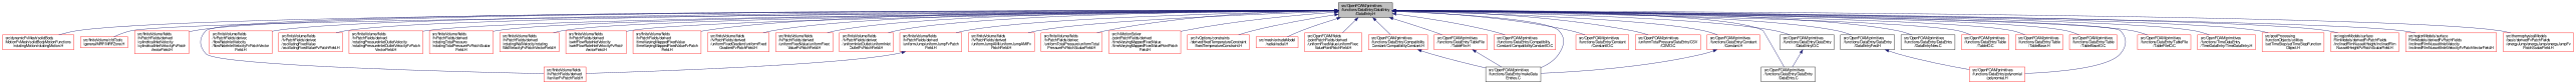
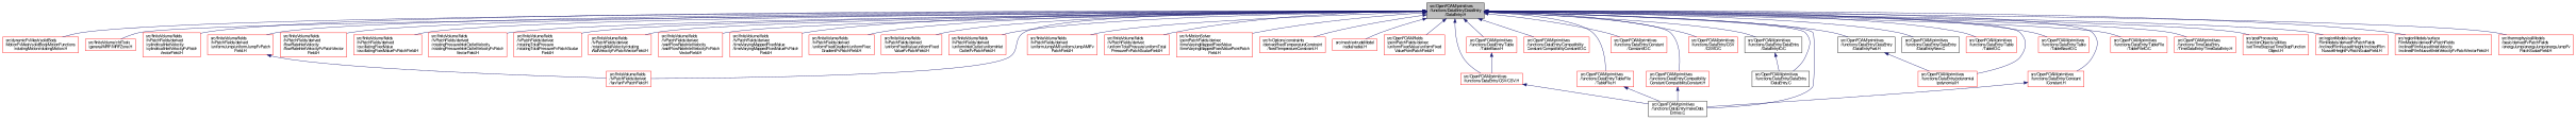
  digraph {
    node [color=red fontname=FreeSans fontsize=10 shape=record]
    edge [color=midnightblue dir=back fontname=FreeSans fontsize=10 labelfontname=FreeSans labelfontsize=10 style=solid]
    n1 [color=black fillcolor=grey75 fontcolor=black height=0.2 label="src/OpenFOAM/primitives\l/functions/DataEntry/DataEntry\l/DataEntry.H" style=filled width=0.4]
    n2 [height=0.2 label="src/dynamicFvMesh/solidBody\lMotionFvMesh/solidBodyMotionFunctions\l/rotatingMotion/rotatingMotion.H" width=0.4]
    n3 [height=0.2 label="src/finiteVolume/cfdTools\l/general/MRF/MRFZone.H" width=0.4]
    n4 [height=0.2 label="src/finiteVolume/fields\l/fvPatchFields/derived\l/cylindricalInletVelocity\l/cylindricalInletVelocityFvPatch\lVectorField.H" width=0.4]
    n5 [height=0.2 label="src/finiteVolume/fields\l/fvPatchFields/derived\l/fan/fanFvPatchField.H" width=0.4]
    n6 [height=0.2 label="src/finiteVolume/fields\l/fvPatchFields/derived\l/flowRateInletVelocity\l/flowRateInletVelocityFvPatchVector\lField.H" width=0.4]
    n7 [height=0.2 label="src/finiteVolume/fields\l/fvPatchFields/derived\l/oscillatingFixedValue\l/oscillatingFixedValueFvPatchField.H" width=0.4]
    n8 [height=0.2 label="src/finiteVolume/fields\l/fvPatchFields/derived\l/rotatingPressureInletOutletVelocity\l/rotatingPressureInletOutletVelocityFvPatch\lVectorField.H" width=0.4]
    n9 [height=0.2 label="src/finiteVolume/fields\l/fvPatchFields/derived\l/rotatingTotalPressure\l/rotatingTotalPressureFvPatchScalar\lField.H" width=0.4]
    n10 [height=0.2 label="src/finiteVolume/fields\l/fvPatchFields/derived\l/rotatingWallVelocity/rotating\lWallVelocityFvPatchVectorField.H" width=0.4]
    n11 [height=0.2 label="src/finiteVolume/fields\l/fvPatchFields/derived\l/swirlFlowRateInletVelocity\l/swirlFlowRateInletVelocityFvPatch\lVectorField.H" width=0.4]
    n12 [height=0.2 label="src/finiteVolume/fields\l/fvPatchFields/derived\l/timeVaryingMappedFixedValue\l/timeVaryingMappedFixedValueFvPatch\lField.H" width=0.4]
    n13 [height=0.2 label="src/finiteVolume/fields\l/fvPatchFields/derived\l/uniformFixedGradient/uniformFixed\lGradientFvPatchField.H" width=0.4]
    n14 [height=0.2 label="src/finiteVolume/fields\l/fvPatchFields/derived\l/uniformFixedValue/uniformFixed\lValueFvPatchField.H" width=0.4]
    n15 [height=0.2 label="src/finiteVolume/fields\l/fvPatchFields/derived\l/uniformInletOutlet/uniformInlet\lOutletFvPatchField.H" width=0.4]
    n16 [height=0.2 label="src/finiteVolume/fields\l/fvPatchFields/derived\l/uniformJump/uniformJumpFvPatch\lField.H" width=0.4]
    n17 [height=0.2 label="src/finiteVolume/fields\l/fvPatchFields/derived\l/uniformJumpAMI/uniformJumpAMIFv\lPatchField.H" width=0.4]
    n18 [height=0.2 label="src/finiteVolume/fields\l/fvPatchFields/derived\l/uniformTotalPressure/uniformTotal\lPressureFvPatchScalarField.H" width=0.4]
    n19 [height=0.2 label="src/fvMotionSolver\l/pointPatchFields/derived\l/timeVaryingMappedFixedValue\l/timeVaryingMappedFixedValuePointPatch\lField.H" width=0.4]
    n20 [height=0.2 label="src/fvOptions/constraints\l/derived/fixedTemperatureConstraint\l/fixedTemperatureConstraint.H" width=0.4]
    n21 [height=0.2 label="src/mesh/extrudeModel\l/radial/radial.H" width=0.4]
    n22 [height=0.2 label="src/OpenFOAM/fields\l/pointPatchFields/derived\l/uniformFixedValue/uniformFixed\lValuePointPatchField.H" width=0.4]
    n23 [height=0.2 label="src/OpenFOAM/primitives\l/functions/DataEntry/Compatibility\lConstant/CompatibilityConstant.H" width=0.4]
    n24 [color=black height=0.2 label="src/OpenFOAM/primitives\l/functions/DataEntry/makeData\lEntries.C" width=0.4]
    n25 [height=0.2 label="src/OpenFOAM/primitives\l/functions/DataEntry/Compatibility\lConstant/CompatibilityConstantIO.C" width=0.4]
    n26 [height=0.2 label="src/OpenFOAM/primitives\l/functions/DataEntry/Constant\l/Constant.H" width=0.4]
    n27 [height=0.2 label="src/OpenFOAM/primitives\l/functions/DataEntry/Constant\l/ConstantIO.C" width=0.4]
-   n29 [height=0.2 label="src/OpenFOAM/primitives\l/uniformTotalPressure/DataEntry/CSV\l/CSVIO.C" width=0.4]
+   n28 [height=0.2 label="src/OpenFOAM/primitives\l/functions/DataEntry/CSV/CSV.H" width=0.4]
+   n29 [height=0.2 label="src/OpenFOAM/primitives\l/functions/DataEntry/CSV\l/CSVIO.C" width=0.4]
    n30 [color=black height=0.2 label="src/OpenFOAM/primitives\l/functions/DataEntry/DataEntry\l/DataEntry.C" width=0.4]
    n31 [color=black height=0.2 label="src/OpenFOAM/primitives\l/functions/DataEntry/DataEntry\l/DataEntryIO.C" width=0.4]
    n32 [color=black height=0.2 label="src/OpenFOAM/primitives\l/functions/DataEntry/DataEntry\l/DataEntryFwd.H" width=0.4]
    n33 [height=0.2 label="src/OpenFOAM/primitives\l/functions/DataEntry/polynomial\l/polynomial.H" width=0.4]
    n34 [color=black height=0.2 label="src/OpenFOAM/primitives\l/functions/DataEntry/DataEntry\l/DataEntryNew.C" width=0.4]
    n35 [height=0.2 label="src/OpenFOAM/primitives\l/functions/DataEntry/Table\l/TableIO.C" width=0.4]
    n36 [height=0.2 label="src/OpenFOAM/primitives\l/functions/DataEntry/Table\l/TableBase.H" width=0.4]
    n37 [height=0.2 label="src/OpenFOAM/primitives\l/functions/DataEntry/Table\l/TableBaseIO.C" width=0.4]
    n38 [height=0.2 label="src/OpenFOAM/primitives\l/functions/DataEntry/TableFile\l/TableFile.H" width=0.4]
    n39 [height=0.2 label="src/OpenFOAM/primitives\l/functions/DataEntry/TableFile\l/TableFileIO.C" width=0.4]
    n40 [height=0.2 label="src/OpenFOAM/primitives\l/functions/TimeDataEntry\l/TimeDataEntry/TimeDataEntry.H" width=0.4]
    n41 [height=0.2 label="src/postProcessing\l/functionObjects/utilities\l/setTimeStep/setTimeStepFunction\lObject.H" width=0.4]
    n42 [height=0.2 label="src/regionModels/surface\lFilmModels/derivedFvPatchFields\l/inclinedFilmNusseltHeight/inclinedFilm\lNusseltHeightFvPatchScalarField.H" width=0.4]
    n43 [height=0.2 label="src/regionModels/surface\lFilmModels/derivedFvPatchFields\l/inclinedFilmNusseltInletVelocity\l/inclinedFilmNusseltInletVelocityFvPatchVectorField.H" width=0.4]
    n44 [height=0.2 label="src/thermophysicalModels\l/basic/derivedFvPatchFields\l/energyJump/energyJump/energyJumpFv\lPatchScalarField.H" width=0.4]
    n1 -> n2
    n1 -> n3
    n1 -> n4
    n1 -> n5
    n1 -> n6
    n1 -> n7
    n1 -> n8
    n1 -> n9
    n1 -> n10
    n1 -> n11
    n1 -> n12
    n1 -> n13
    n1 -> n14
    n1 -> n15
    n1 -> n16
    n1 -> n17
    n1 -> n18
    n1 -> n19
    n1 -> n20
    n1 -> n21
    n1 -> n22
    n1 -> n23
    n1 -> n24
    n1 -> n25
    n1 -> n26
    n1 -> n27
+   n1 -> n28
    n1 -> n29
    n1 -> n30
    n1 -> n31
    n1 -> n32
    n1 -> n33
    n1 -> n34
    n1 -> n35
    n1 -> n36
    n1 -> n37
    n1 -> n38
    n1 -> n39
    n1 -> n40
    n1 -> n41
    n1 -> n42
    n1 -> n43
    n1 -> n44
    n16 -> n5
    n23 -> n24
    n26 -> n24
+   n28 -> n24
    n31 -> n30
    n32 -> n33
+   n36 -> n28
    n38 -> n24
  }
